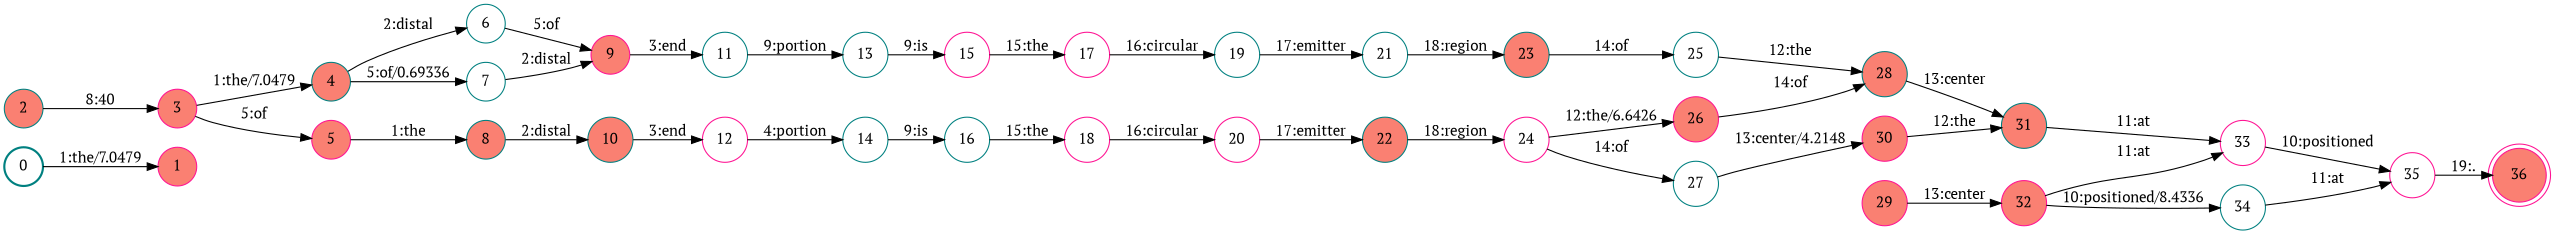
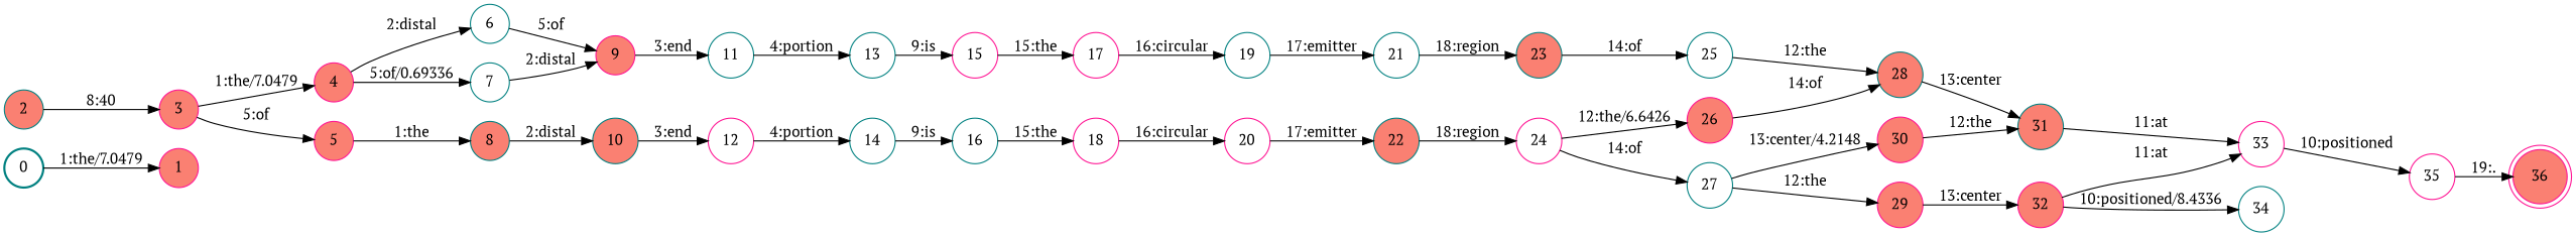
  digraph {
    fontname="PT Serif"
    nodesep=0.25
    rankdir=LR
    ranksep=0.4
    node [color=teal fillcolor=white fontname="PT Serif" fontsize=14 shape=circle style="solid,filled"]
    edge [fontname="PT Serif" fontsize=14]
    n1 [label=0 style="bold,filled"]
    n2 [color=deeppink fillcolor=salmon label=1]
    n3 [fillcolor=salmon label=2]
    n4 [color=deeppink fillcolor=salmon label=3]
    n5 [color=deeppink fillcolor=salmon label=5]
-   n6 [fillcolor=salmon label=4]
+   n6 [color=deeppink fillcolor=salmon label=4]
    n7 [fillcolor=salmon label=8]
    n8 [label=6]
    n9 [label=7]
    n10 [fillcolor=salmon label=10]
    n11 [color=deeppink fillcolor=salmon label=9]
    n12 [label=11]
    n13 [color=deeppink label=12]
    n14 [label=13]
    n15 [label=14]
    n16 [color=deeppink label=15]
    n17 [label=16]
    n18 [color=deeppink label=17]
    n19 [color=deeppink label=18]
    n20 [label=19]
    n21 [color=deeppink label=20]
    n22 [label=21]
    n23 [fillcolor=salmon label=22]
    n24 [fillcolor=salmon label=23]
    n25 [color=deeppink label=24]
    n26 [label=25]
    n27 [label=27]
    n28 [color=deeppink fillcolor=salmon label=26]
    n29 [fillcolor=salmon label=28]
    n30 [color=deeppink fillcolor=salmon label=29]
    n31 [color=deeppink fillcolor=salmon label=30]
    n32 [fillcolor=salmon label=31]
    n33 [color=deeppink fillcolor=salmon label=32]
    n34 [color=deeppink label=33]
    n35 [label=34]
    n36 [color=deeppink label=35]
    n37 [color=deeppink fillcolor=salmon label=36 shape=doublecircle]
    n1 -> n2 [label="1:the/7.0479"]
    n3 -> n4 [label="8:40"]
    n4 -> n5 [label="5:of"]
    n4 -> n6 [label="1:the/7.0479"]
    n5 -> n7 [label="1:the"]
    n6 -> n8 [label="2:distal"]
    n6 -> n9 [label="5:of/0.69336"]
    n7 -> n10 [label="2:distal"]
    n8 -> n11 [label="5:of"]
    n9 -> n11 [label="2:distal"]
    n10 -> n13 [label="3:end"]
    n11 -> n12 [label="3:end"]
-   n12 -> n14 [label="9:portion"]
+   n12 -> n14 [label="4:portion"]
    n13 -> n15 [label="4:portion"]
    n14 -> n16 [label="9:is"]
    n15 -> n17 [label="9:is"]
    n16 -> n18 [label="15:the"]
    n17 -> n19 [label="15:the"]
    n18 -> n20 [label="16:circular"]
    n19 -> n21 [label="16:circular"]
    n20 -> n22 [label="17:emitter"]
    n21 -> n23 [label="17:emitter"]
    n22 -> n24 [label="18:region"]
    n23 -> n25 [label="18:region"]
    n24 -> n26 [label="14:of"]
    n25 -> n27 [label="14:of"]
    n25 -> n28 [label="12:the/6.6426"]
    n26 -> n29 [label="12:the"]
+   n27 -> n30 [label="12:the"]
    n27 -> n31 [label="13:center/4.2148"]
    n28 -> n29 [label="14:of"]
    n29 -> n32 [label="13:center"]
    n30 -> n33 [label="13:center"]
    n31 -> n32 [label="12:the"]
    n32 -> n34 [label="11:at"]
    n33 -> n34 [label="11:at"]
    n33 -> n35 [label="10:positioned/8.4336"]
    n34 -> n36 [label="10:positioned"]
-   n35 -> n36 [label="11:at"]
    n36 -> n37 [label="19:."]
  }
